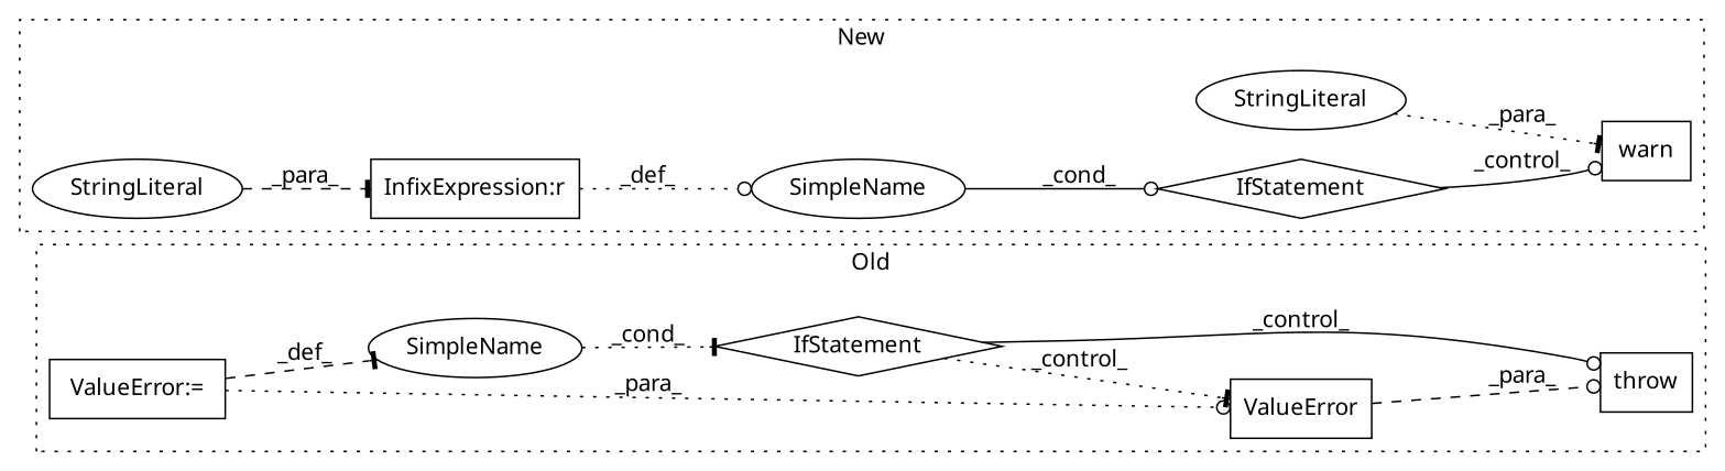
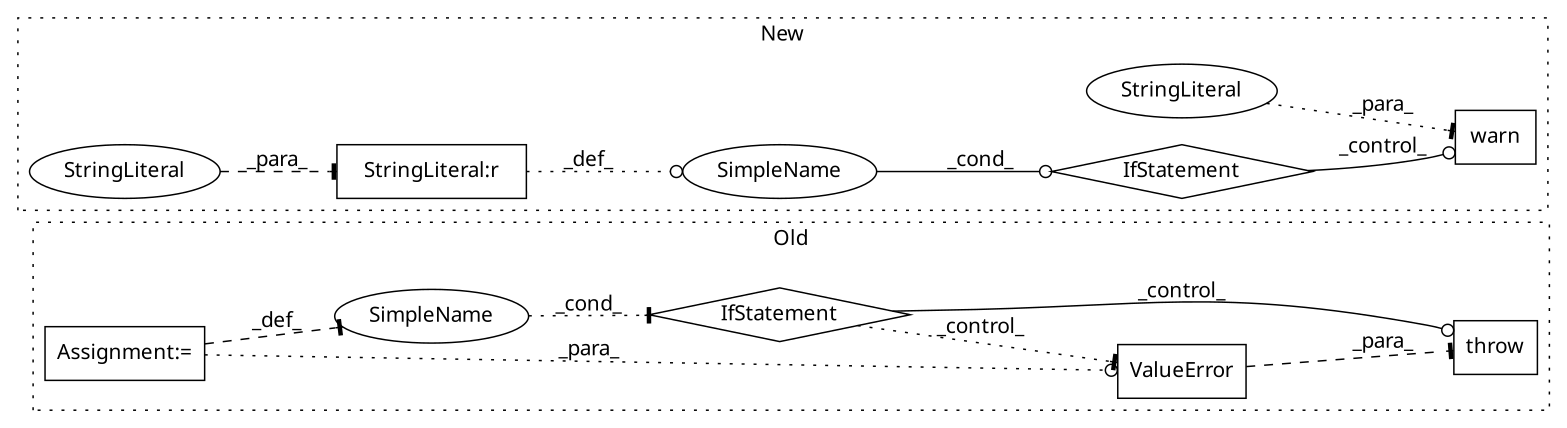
  digraph {
    fontname="Noto Sans"
    rankdir=LR
    node [a=32 fontname="Noto Sans" shape=box]
    edge [arrowhead=odot fontname="Noto Sans" style=dotted]
    n1 [l="11,1" label=ValueError s="4644,4738"]
    n2 [a=53 l=6 label=throw s=4638]
    n3 [a=42 label=SimpleName shape=ellipse]
    n4 [a=25 l="8,2" label=IfStatement s="4585,4628" shape=diamond]
-   n5 [a=7 l=6 label="ValueError:=" s=4531]
+   n5 [a=7 l=6 label="Assignment:=" s=4531]
    n6 [l="5,1" label=warn s="4358,4552"]
    n7 [a=25 l="4,2" label=IfStatement s="4307,4339" shape=diamond]
    n8 [a=42 label=SimpleName shape=ellipse]
-   n9 [a=27 l=4 label="InfixExpression:r" s=4323]
+   n9 [a=27 l=4 label="StringLiteral:r" s=4323]
    n10 [a=45 l=170 label=StringLiteral s=4363 shape=ellipse]
    n11 [a=45 l=12 label=StringLiteral s=4327 shape=ellipse]
    subgraph cluster_1 {
      label=Old
      style=dotted
      n1
      n2
      n3
      n4
      n5
    }
    subgraph cluster_2 {
      label=New
      style=dotted
      n6
      n7
      n8
      n9
      n10
      n11
    }
-   n1 -> n2 [label=_para_ style=dashed]
+   n1 -> n2 [arrowhead=tee label=_para_ style=dashed]
    n3 -> n4 [arrowhead=tee label=_cond_]
    n4 -> n1 [arrowhead=tee label=_control_]
    n4 -> n2 [label=_control_ style=solid]
    n5 -> n1 [label=_para_]
    n5 -> n3 [arrowhead=tee label=_def_ style=dashed]
    n7 -> n6 [label=_control_ style=solid]
    n8 -> n7 [label=_cond_ style=solid]
    n9 -> n8 [label=_def_]
    n10 -> n6 [arrowhead=tee label=_para_]
    n11 -> n9 [arrowhead=tee label=_para_ style=dashed]
  }
